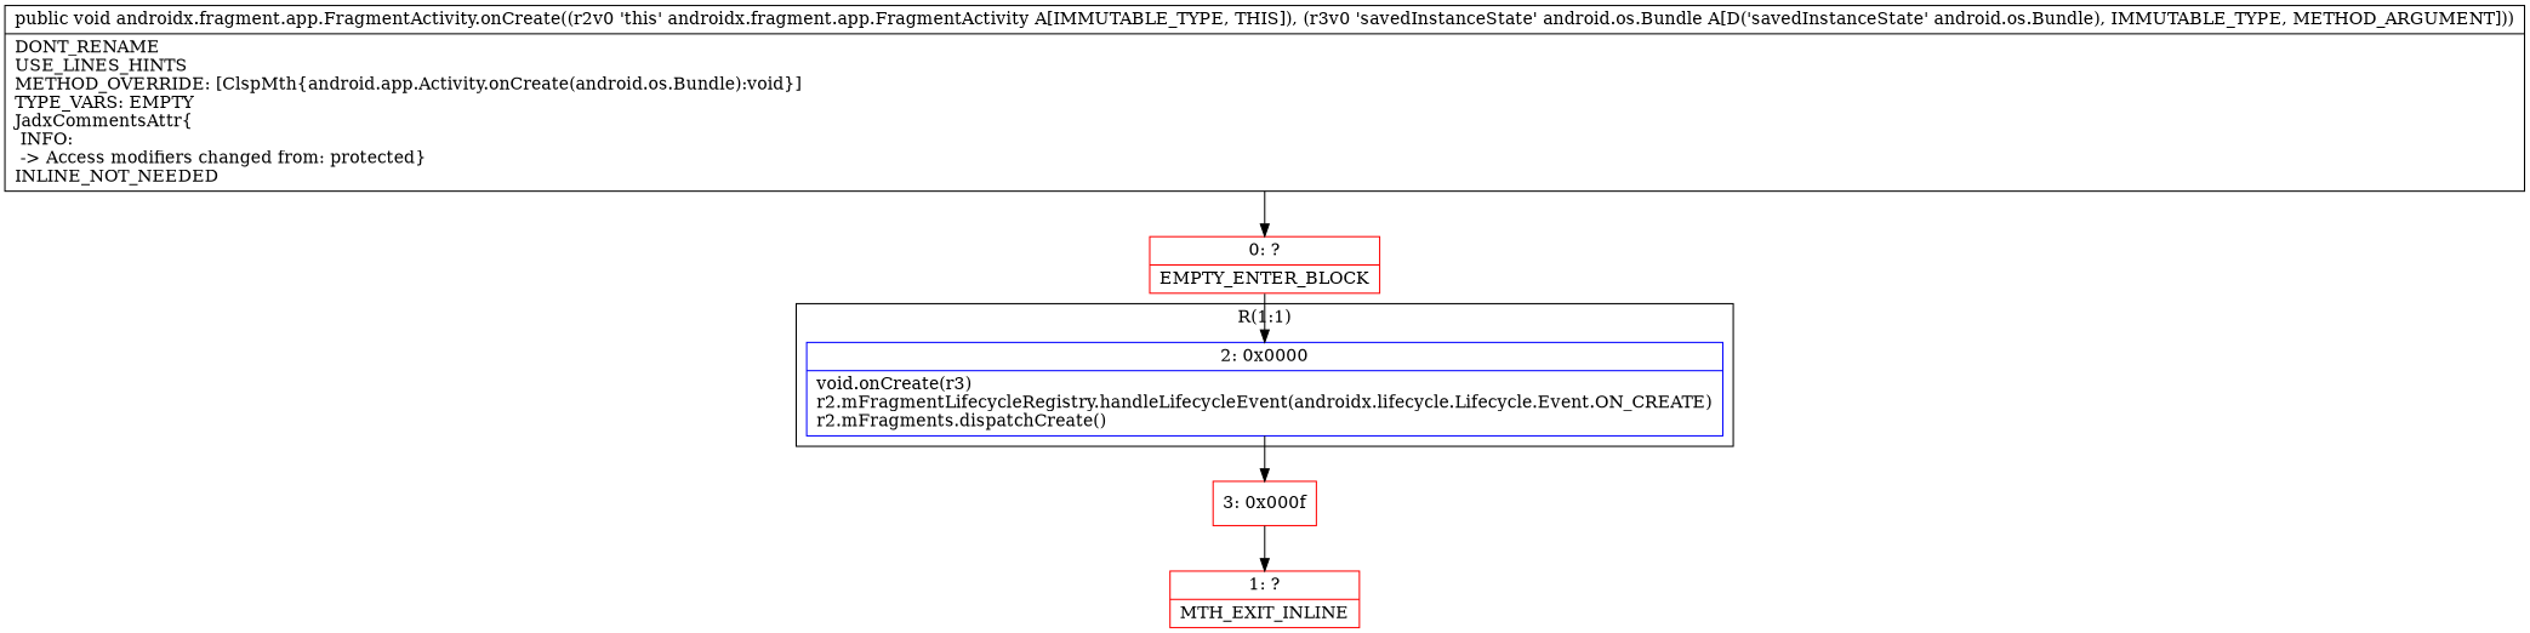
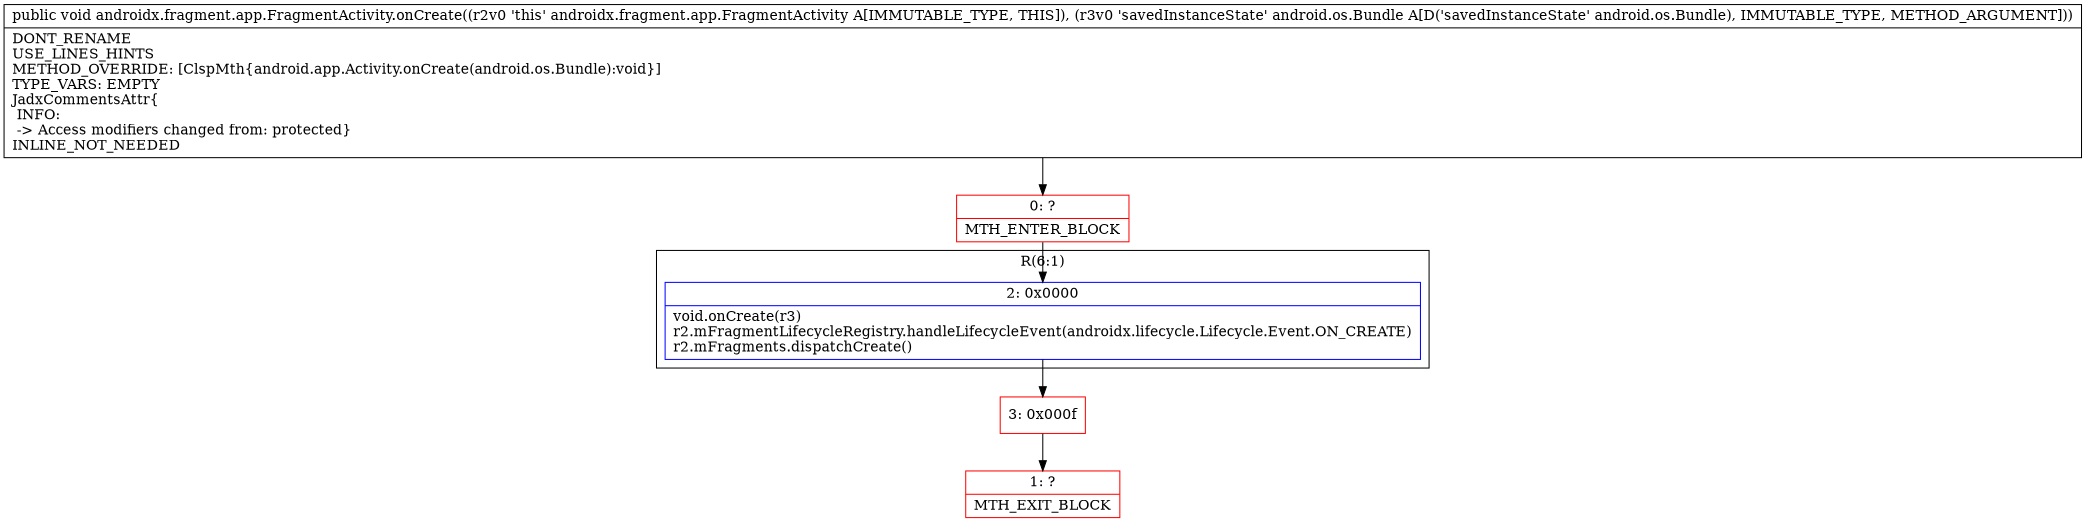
  digraph {
    node [color=red shape=record]
    n1 [color=blue label="{2\:\ 0x0000|void.onCreate(r3)\lr2.mFragmentLifecycleRegistry.handleLifecycleEvent(androidx.lifecycle.Lifecycle.Event.ON_CREATE)\lr2.mFragments.dispatchCreate()\l}"]
    n2 [label="{3\:\ 0x000f}"]
-   n3 [label="{1\:\ ?|MTH_EXIT_INLINE\l}"]
-   n4 [label="{0\:\ ?|EMPTY_ENTER_BLOCK\l}"]
+   n3 [label="{1\:\ ?|MTH_EXIT_BLOCK\l}"]
+   n4 [label="{0\:\ ?|MTH_ENTER_BLOCK\l}"]
    n5 [label="{public void androidx.fragment.app.FragmentActivity.onCreate((r2v0 'this' androidx.fragment.app.FragmentActivity A[IMMUTABLE_TYPE, THIS]), (r3v0 'savedInstanceState' android.os.Bundle A[D('savedInstanceState' android.os.Bundle), IMMUTABLE_TYPE, METHOD_ARGUMENT]))  | DONT_RENAME\lUSE_LINES_HINTS\lMETHOD_OVERRIDE: [ClspMth\{android.app.Activity.onCreate(android.os.Bundle):void\}]\lTYPE_VARS: EMPTY\lJadxCommentsAttr\{\l INFO: \l \-\> Access modifiers changed from: protected\}\lINLINE_NOT_NEEDED\l}" color=""]
    subgraph cluster_1 {
-     label="R(1:1)"
+     label="R(6:1)"
      n1
    }
    n1 -> n2
    n2 -> n3
    n4 -> n1
    n5 -> n4
  }
